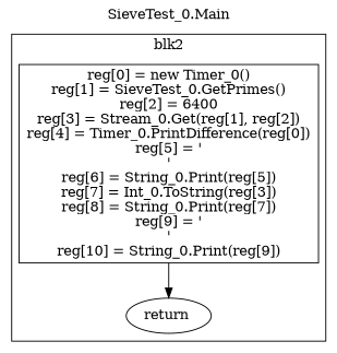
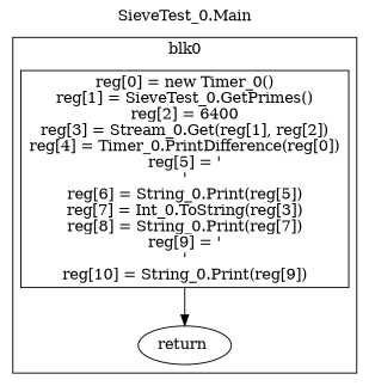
  digraph {
    label="SieveTest_0.Main"
    labelloc=t
    rankdir=TB
    n1 [label="reg[0] = new Timer_0()\nreg[1] = SieveTest_0.GetPrimes()\nreg[2] = 6400\nreg[3] = Stream_0.Get(reg[1], reg[2])\nreg[4] = Timer_0.PrintDifference(reg[0])\nreg[5] = '\n'\nreg[6] = String_0.Print(reg[5])\nreg[7] = Int_0.ToString(reg[3])\nreg[8] = String_0.Print(reg[7])\nreg[9] = '\n'\nreg[10] = String_0.Print(reg[9])\n" shape=box]
    n2 [label="return "]
    subgraph cluster_1 {
-     label=blk2
+     label=blk0
      n1
      n2
    }
    n1 -> n2
  }
